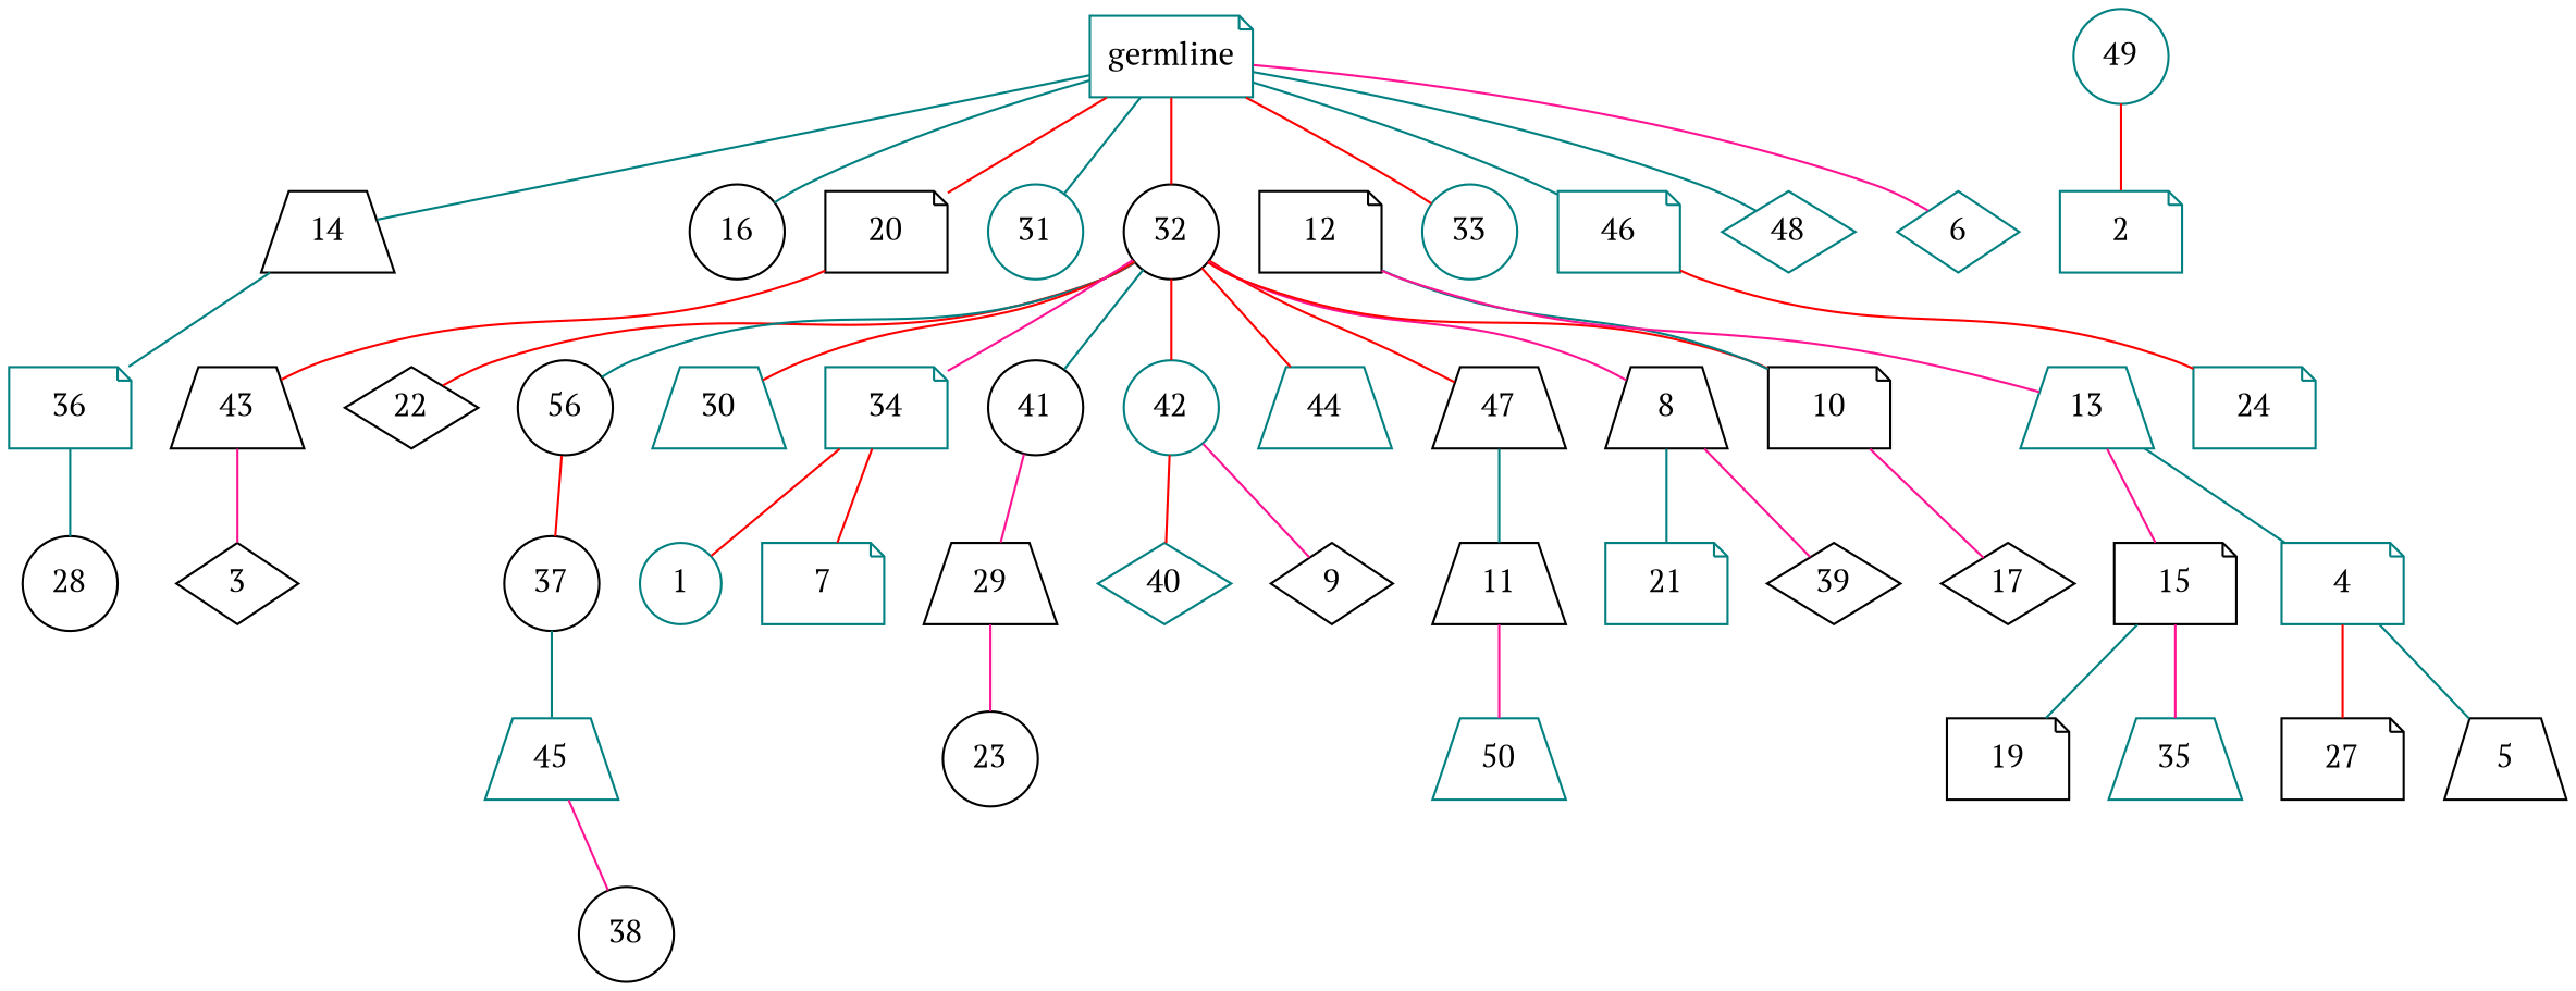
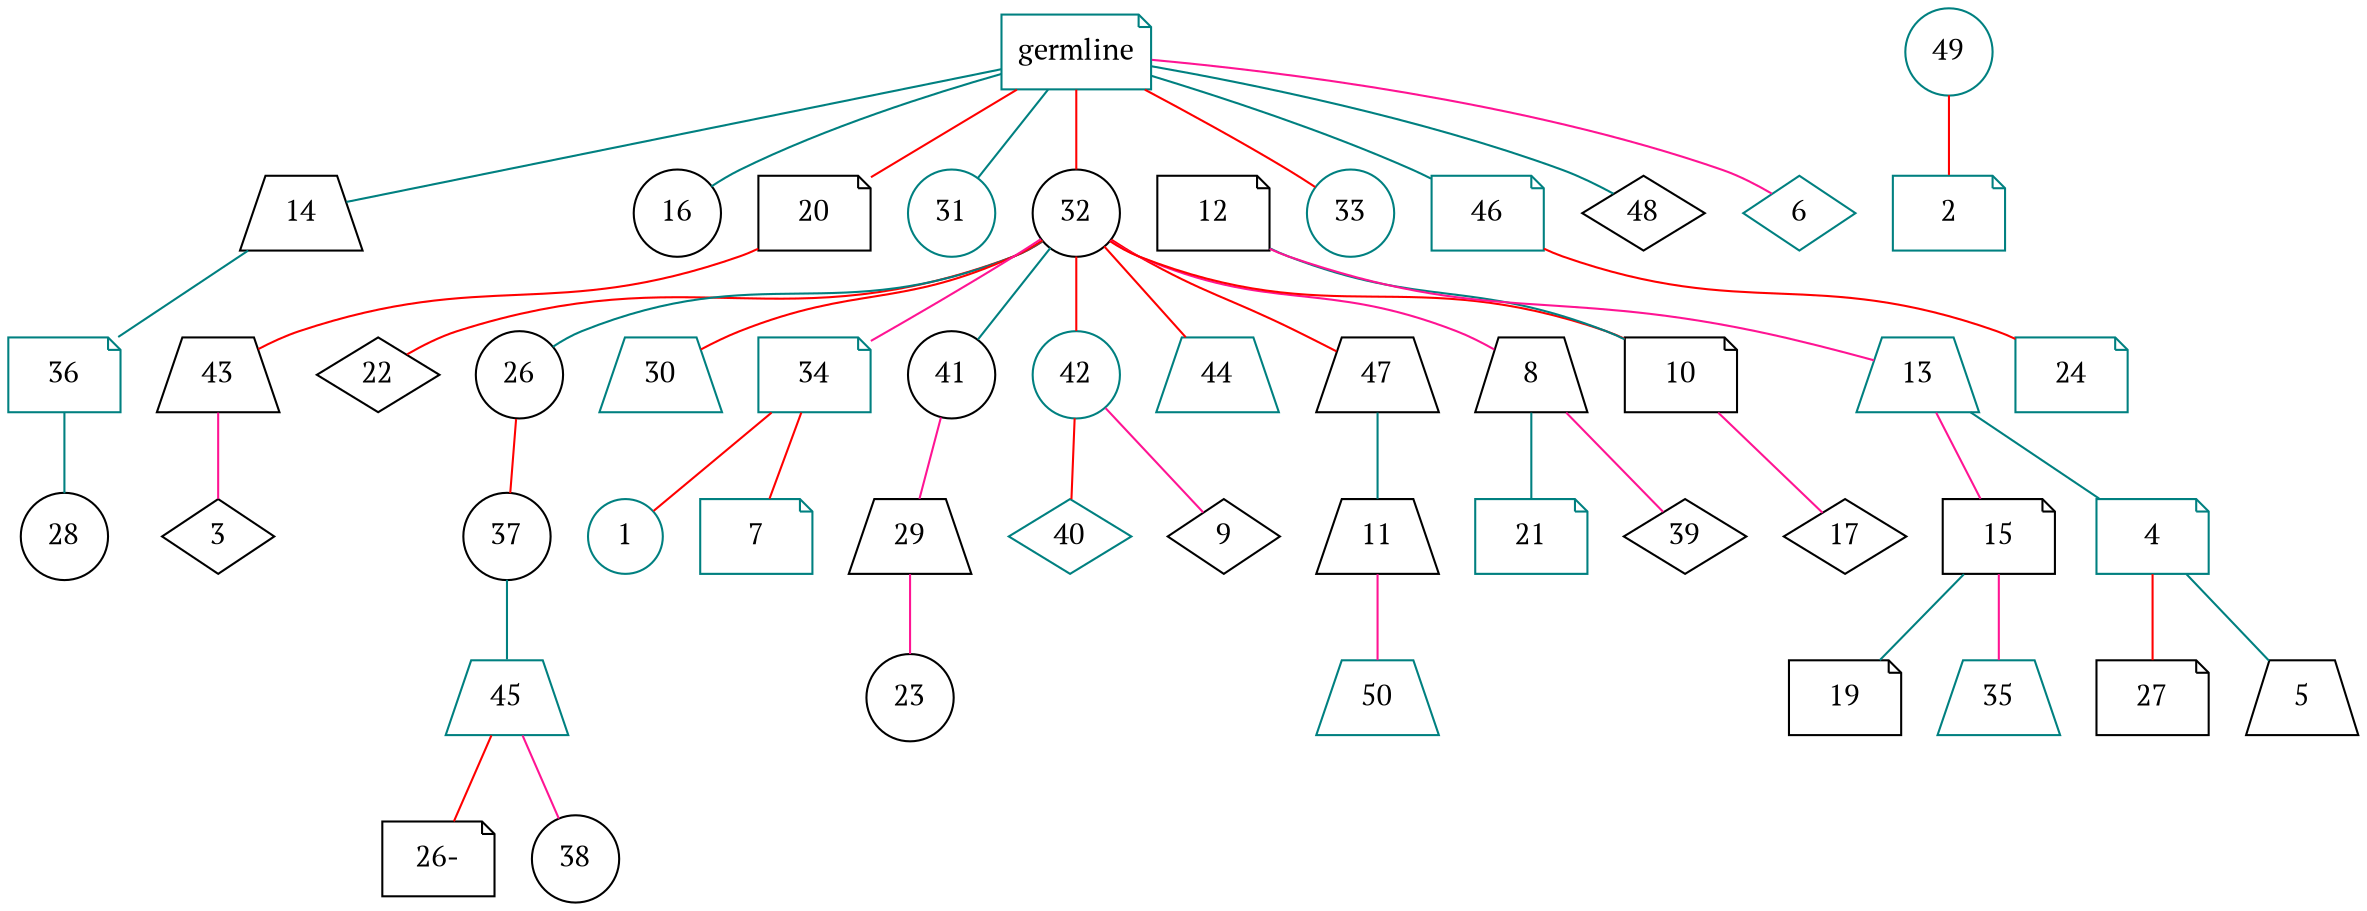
  graph {
    fontname="PT Serif"
    node [color=black fontname="PT Serif" shape=note]
    edge [color=red fontname="PT Serif"]
    n1 [color=teal label=germline]
    n2 [label=14 shape=trapezium]
    n3 [label=16 shape=circle]
    n4 [label=20]
    n5 [color=teal label=31 shape=circle]
    n6 [label=32 shape=circle]
    n7 [color=teal label=33 shape=circle]
    n8 [color=teal label=46]
-   n9 [color=teal label=48 shape=diamond]
+   n9 [label=48 shape=diamond]
    n10 [color=teal label=6 shape=diamond]
    n11 [color=teal label=36]
    n12 [label=43 shape=trapezium]
    n13 [label=22 shape=diamond]
-   n14 [label=56 shape=circle]
+   n14 [label=26 shape=circle]
    n15 [color=teal label=30 shape=trapezium]
    n16 [color=teal label=34]
    n17 [label=41 shape=circle]
    n18 [color=teal label=42 shape=circle]
    n19 [color=teal label=44 shape=trapezium]
    n20 [label=47 shape=trapezium]
    n21 [label=8 shape=trapezium]
    n22 [label=10]
    n23 [color=teal label=24]
    n24 [label=28 shape=circle]
    n25 [label=3 shape=diamond]
    n26 [label=12]
    n27 [color=teal label=13 shape=trapezium]
    n28 [label=37 shape=circle]
    n29 [color=teal label=1 shape=circle]
    n30 [color=teal label=7]
    n31 [label=29 shape=trapezium]
    n32 [color=teal label=40 shape=diamond]
    n33 [label=9 shape=diamond]
    n34 [label=11 shape=trapezium]
    n35 [color=teal label=21]
    n36 [label=39 shape=diamond]
    n37 [label=17 shape=diamond]
    n38 [label=15]
    n39 [color=teal label=4]
    n40 [label=19]
    n41 [color=teal label=35 shape=trapezium]
    n42 [label=27]
    n43 [label=5 shape=trapezium]
    n44 [color=teal label=45 shape=trapezium]
+   n45 [label="26-"]
    n46 [label=38 shape=circle]
    n47 [label=23 shape=circle]
    n48 [color=teal label=49 shape=circle]
    n49 [color=teal label=2]
    n50 [color=teal label=50 shape=trapezium]
    n1 -- n2 [color=teal]
    n1 -- n3 [color=teal]
    n1 -- n4
    n1 -- n5 [color=teal]
    n1 -- n6
    n1 -- n7
    n1 -- n8 [color=teal]
    n1 -- n9 [color=teal]
    n1 -- n10 [color=deeppink]
    n2 -- n11 [color=teal]
    n4 -- n12
    n6 -- n13
    n6 -- n14 [color=teal]
    n6 -- n15
    n6 -- n16 [color=deeppink]
    n6 -- n17 [color=teal]
    n6 -- n18
    n6 -- n19
    n6 -- n20
    n6 -- n21 [color=deeppink]
    n6 -- n22
    n8 -- n23
    n11 -- n24 [color=teal]
    n12 -- n25 [color=deeppink]
    n14 -- n28
    n16 -- n29
    n16 -- n30
    n17 -- n31 [color=deeppink]
    n18 -- n32
    n18 -- n33 [color=deeppink]
    n20 -- n34 [color=teal]
    n21 -- n35 [color=teal]
    n21 -- n36 [color=deeppink]
    n22 -- n37 [color=deeppink]
    n26 -- n22 [color=teal]
    n26 -- n27 [color=deeppink]
    n27 -- n38 [color=deeppink]
    n27 -- n39 [color=teal]
    n28 -- n44 [color=teal]
    n31 -- n47 [color=deeppink]
    n34 -- n50 [color=deeppink]
    n38 -- n40 [color=teal]
    n38 -- n41 [color=deeppink]
    n39 -- n42
    n39 -- n43 [color=teal]
+   n44 -- n45
    n44 -- n46 [color=deeppink]
    n48 -- n49
  }
